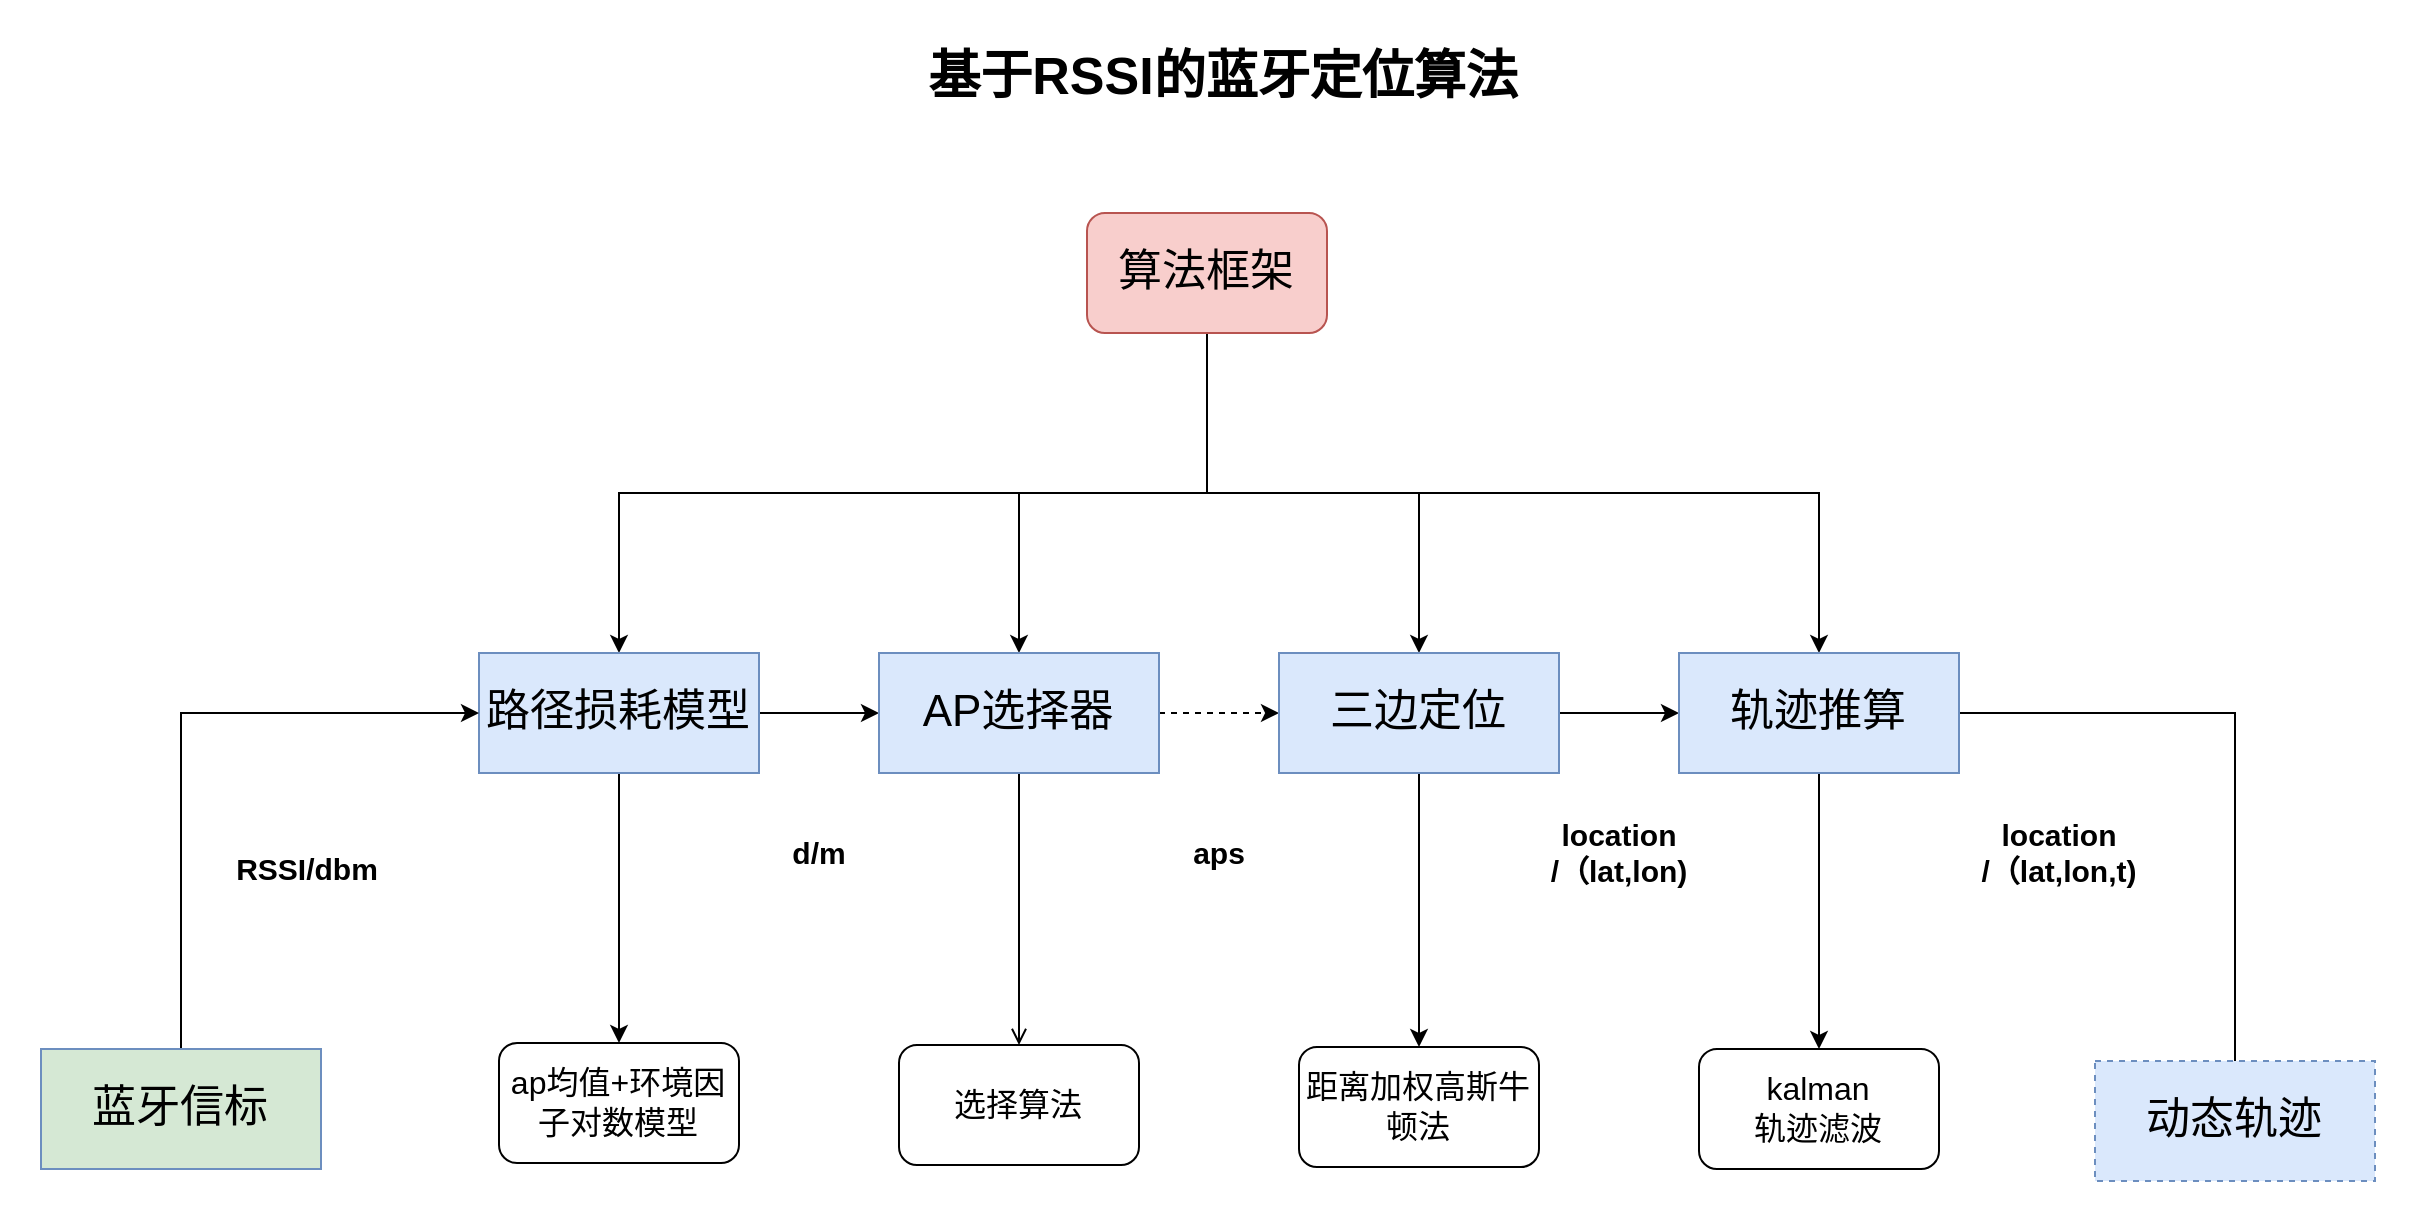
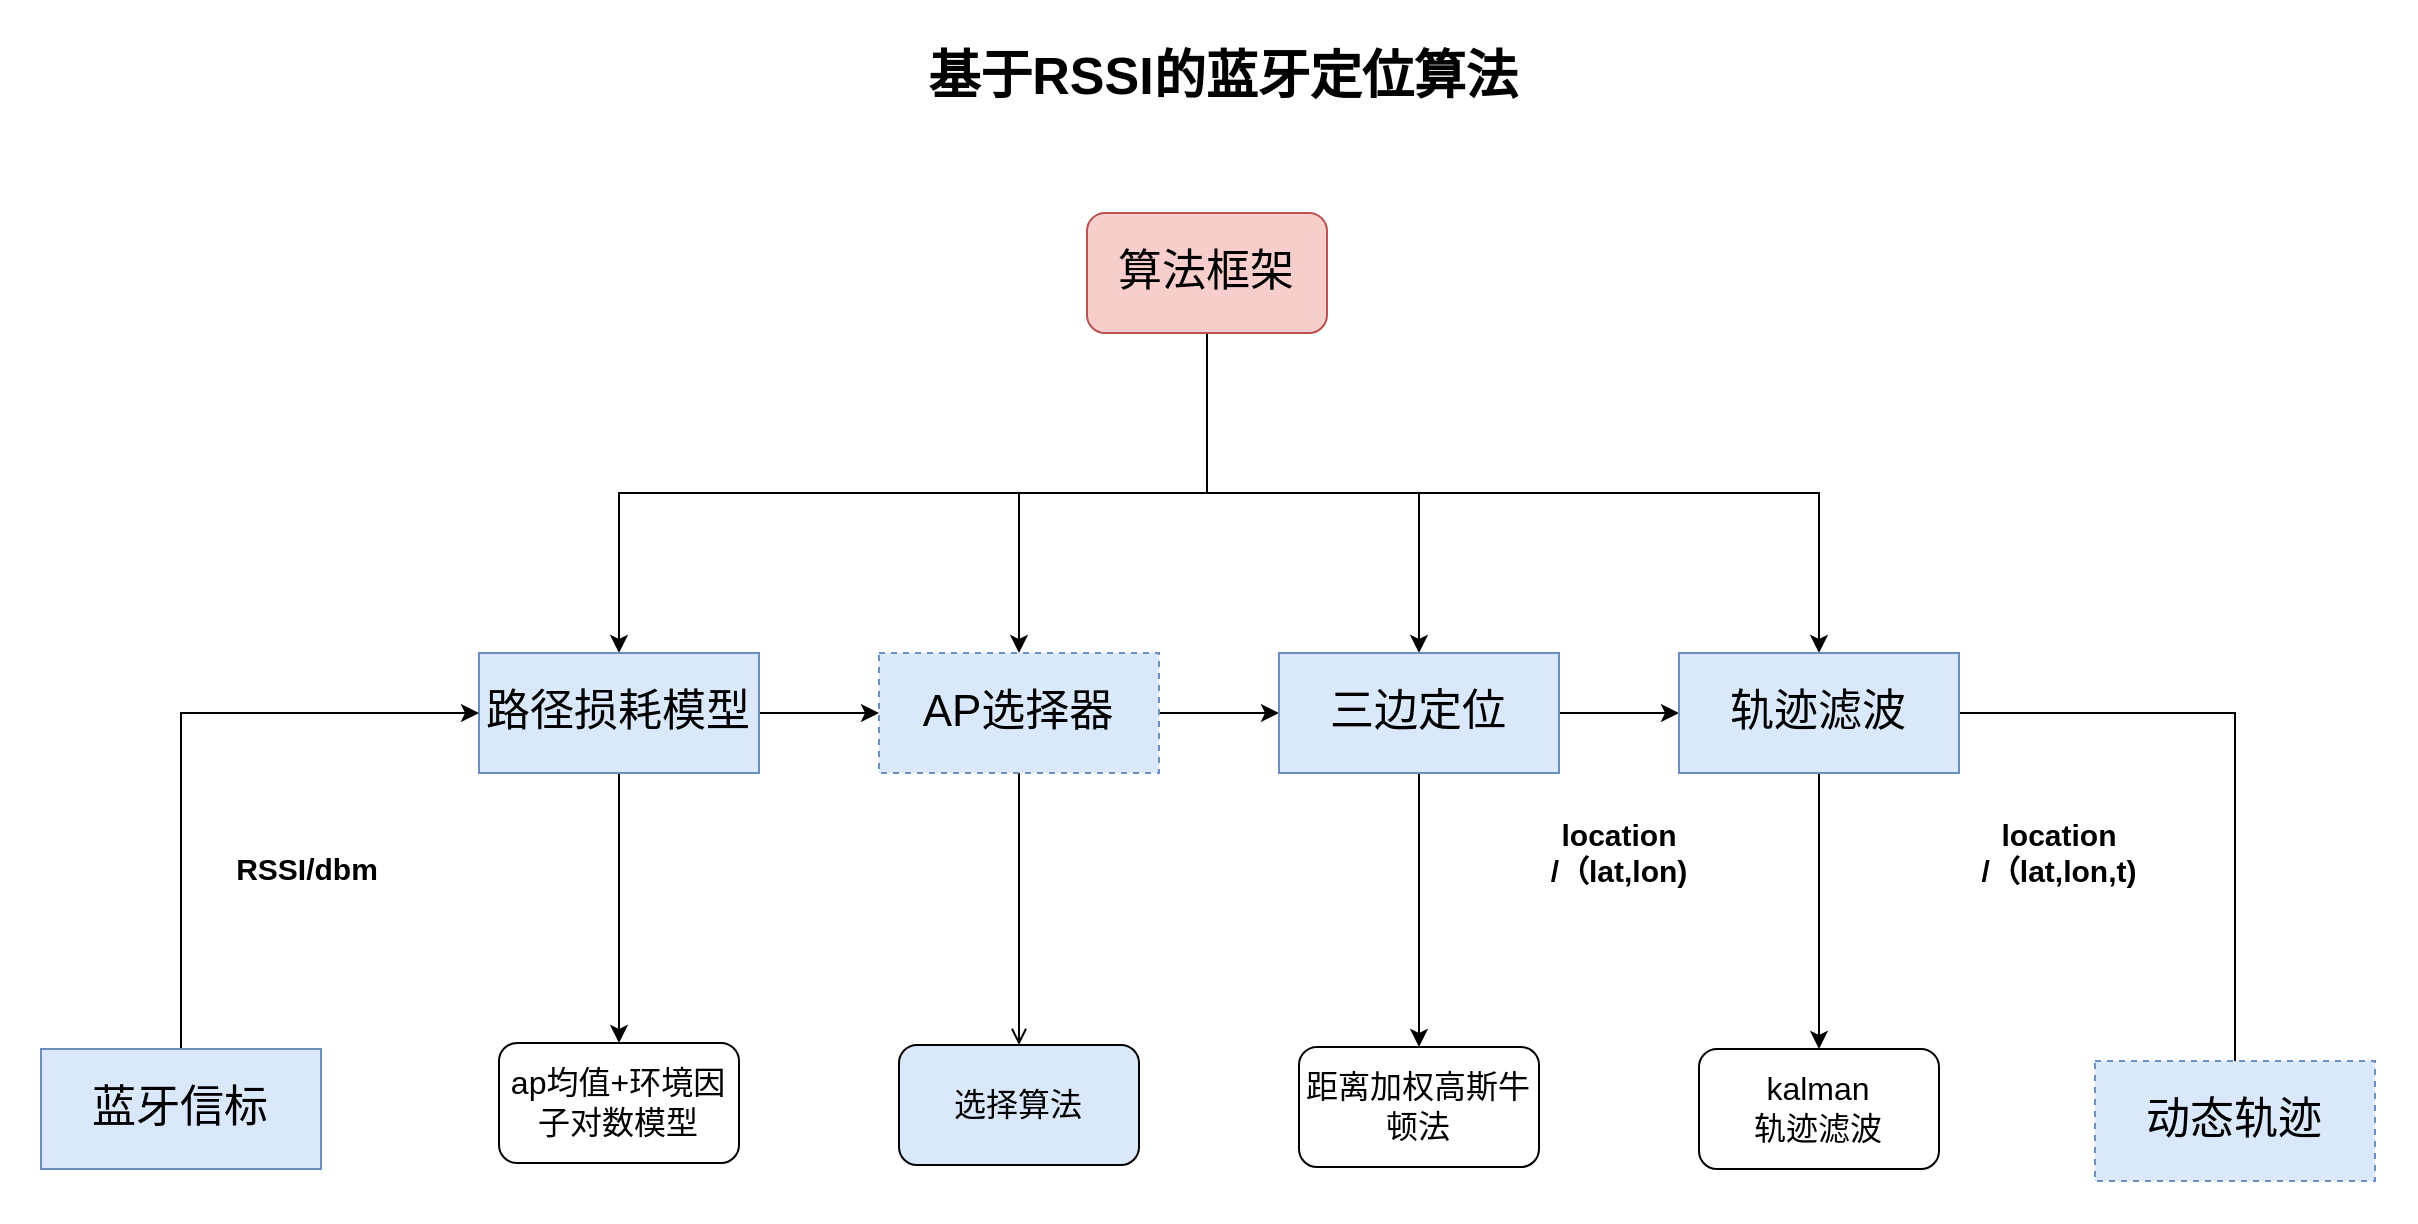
  <mxCell id="0" />
  <mxCell id="1" parent="0" />
  <mxCell id="2" value="基于RSSI的蓝牙定位算法" style="text;html=1;align=center;verticalAlign=middle;resizable=0;points=[];autosize=1;strokeColor=none;fontSize=26;fontStyle=1" vertex="1" parent="1"><mxGeometry x="458" y="20" width="305" height="35" as="geometry" /></mxCell>
  <mxCell id="3" style="edgeStyle=orthogonalEdgeStyle;rounded=0;orthogonalLoop=1;jettySize=auto;html=1;exitX=0.5;exitY=1;exitDx=0;exitDy=0;entryX=0.5;entryY=0;entryDx=0;entryDy=0;fontSize=22;" edge="1" parent="1" source="7" target="10"><mxGeometry relative="1" as="geometry" /></mxCell>
  <mxCell id="4" style="edgeStyle=orthogonalEdgeStyle;rounded=0;orthogonalLoop=1;jettySize=auto;html=1;entryX=0.5;entryY=0;entryDx=0;entryDy=0;fontSize=22;" edge="1" parent="1" source="7" target="13"><mxGeometry relative="1" as="geometry" /></mxCell>
  <mxCell id="5" style="edgeStyle=orthogonalEdgeStyle;rounded=0;orthogonalLoop=1;jettySize=auto;html=1;entryX=0.5;entryY=0;entryDx=0;entryDy=0;fontSize=22;" edge="1" parent="1" source="7" target="16"><mxGeometry relative="1" as="geometry" /></mxCell>
  <mxCell id="6" style="edgeStyle=orthogonalEdgeStyle;rounded=0;orthogonalLoop=1;jettySize=auto;html=1;entryX=0.5;entryY=0;entryDx=0;entryDy=0;fontSize=22;exitX=0.5;exitY=1;exitDx=0;exitDy=0;" edge="1" parent="1" source="7" target="19"><mxGeometry relative="1" as="geometry" /></mxCell>
  <mxCell id="7" value="算法框架" style="rounded=1;whiteSpace=wrap;html=1;fontSize=22;fillColor=#f8cecc;strokeColor=#b85450;" vertex="1" parent="1"><mxGeometry x="543" y="106" width="120" height="60" as="geometry" /></mxCell>
  <mxCell id="8" value="" style="edgeStyle=orthogonalEdgeStyle;rounded=0;orthogonalLoop=1;jettySize=auto;html=1;fontSize=22;" edge="1" parent="1" source="10" target="13"><mxGeometry relative="1" as="geometry" /></mxCell>
  <mxCell id="9" style="edgeStyle=orthogonalEdgeStyle;rounded=0;orthogonalLoop=1;jettySize=auto;html=1;exitX=0.5;exitY=1;exitDx=0;exitDy=0;entryX=0.5;entryY=0;entryDx=0;entryDy=0;fontSize=16;fontColor=#000000;strokeColor=#000000;" edge="1" parent="1" source="10" target="25"><mxGeometry relative="1" as="geometry" /></mxCell>
  <mxCell id="10" value="路径损耗模型" style="rounded=0;whiteSpace=wrap;html=1;fontSize=22;fillColor=#dae8fc;strokeColor=#6c8ebf;" vertex="1" parent="1"><mxGeometry x="239" y="326" width="140" height="60" as="geometry" /></mxCell>
- <mxCell id="11" value="" style="edgeStyle=orthogonalEdgeStyle;rounded=0;orthogonalLoop=1;jettySize=auto;html=1;fontSize=22;dashed=1;" edge="1" parent="1" source="13" target="16"><mxGeometry relative="1" as="geometry" /></mxCell>
+ <mxCell id="11" value="" style="edgeStyle=orthogonalEdgeStyle;rounded=0;orthogonalLoop=1;jettySize=auto;html=1;fontSize=22;" edge="1" parent="1" source="13" target="16"><mxGeometry relative="1" as="geometry" /></mxCell>
  <mxCell id="12" style="edgeStyle=orthogonalEdgeStyle;rounded=0;orthogonalLoop=1;jettySize=auto;html=1;entryX=0.5;entryY=0;entryDx=0;entryDy=0;fontSize=16;fontColor=#000000;strokeColor=#000000;endArrow=open;" edge="1" parent="1" source="13" target="26"><mxGeometry relative="1" as="geometry" /></mxCell>
- <mxCell id="13" value="AP选择器" style="rounded=0;whiteSpace=wrap;html=1;fontSize=22;fillColor=#dae8fc;strokeColor=#6c8ebf;" vertex="1" parent="1"><mxGeometry x="439" y="326" width="140" height="60" as="geometry" /></mxCell>
+ <mxCell id="13" value="AP选择器" style="rounded=0;whiteSpace=wrap;html=1;fontSize=22;fillColor=#dae8fc;strokeColor=#6c8ebf;dashed=1;" vertex="1" parent="1"><mxGeometry x="439" y="326" width="140" height="60" as="geometry" /></mxCell>
  <mxCell id="14" value="" style="edgeStyle=orthogonalEdgeStyle;rounded=0;orthogonalLoop=1;jettySize=auto;html=1;fontSize=22;" edge="1" parent="1" source="16" target="19"><mxGeometry relative="1" as="geometry" /></mxCell>
  <mxCell id="15" style="edgeStyle=orthogonalEdgeStyle;rounded=0;orthogonalLoop=1;jettySize=auto;html=1;exitX=0.5;exitY=1;exitDx=0;exitDy=0;entryX=0.5;entryY=0;entryDx=0;entryDy=0;fontSize=16;fontColor=#000000;strokeColor=#000000;" edge="1" parent="1" source="16" target="27"><mxGeometry relative="1" as="geometry" /></mxCell>
  <mxCell id="16" value="三边定位" style="rounded=0;whiteSpace=wrap;html=1;fontSize=22;fillColor=#dae8fc;strokeColor=#6c8ebf;" vertex="1" parent="1"><mxGeometry x="639" y="326" width="140" height="60" as="geometry" /></mxCell>
  <mxCell id="17" value="" style="edgeStyle=orthogonalEdgeStyle;rounded=0;orthogonalLoop=1;jettySize=auto;html=1;fontSize=16;fontColor=#000000;strokeColor=#000000;entryX=0.5;entryY=0;entryDx=0;entryDy=0;endArrow=none;" edge="1" parent="1" source="19" target="31"><mxGeometry relative="1" as="geometry"><mxPoint x="1077" y="356" as="targetPoint" /></mxGeometry></mxCell>
  <mxCell id="18" style="edgeStyle=orthogonalEdgeStyle;rounded=0;orthogonalLoop=1;jettySize=auto;html=1;entryX=0.5;entryY=0;entryDx=0;entryDy=0;fontSize=16;fontColor=#000000;strokeColor=#000000;" edge="1" parent="1" source="19" target="28"><mxGeometry relative="1" as="geometry" /></mxCell>
- <mxCell id="19" value="轨迹推算" style="rounded=0;whiteSpace=wrap;html=1;fontSize=22;fillColor=#dae8fc;strokeColor=#6c8ebf;" vertex="1" parent="1"><mxGeometry x="839" y="326" width="140" height="60" as="geometry" /></mxCell>
+ <mxCell id="19" value="轨迹滤波" style="rounded=0;whiteSpace=wrap;html=1;fontSize=22;fillColor=#dae8fc;strokeColor=#6c8ebf;" vertex="1" parent="1"><mxGeometry x="839" y="326" width="140" height="60" as="geometry" /></mxCell>
  <mxCell id="20" value="&lt;font style=&quot;font-size: 15px&quot;&gt;RSSI/dbm&lt;/font&gt;" style="text;html=1;align=center;verticalAlign=middle;resizable=0;points=[];autosize=1;strokeColor=none;fontSize=15;fontStyle=1" vertex="1" parent="1"><mxGeometry x="108" y="424" width="90" height="20" as="geometry" /></mxCell>
- <mxCell id="21" value="&lt;font&gt;d/m&lt;/font&gt;" style="text;html=1;align=center;verticalAlign=middle;resizable=0;points=[];autosize=1;strokeColor=none;fontSize=15;fontStyle=1;" vertex="1" parent="1"><mxGeometry x="389" y="416" width="40" height="20" as="geometry" /></mxCell>
- <mxCell id="22" value="&lt;font&gt;aps&lt;/font&gt;" style="text;html=1;align=center;verticalAlign=middle;resizable=0;points=[];autosize=1;strokeColor=none;fontSize=15;fontStyle=1;" vertex="1" parent="1"><mxGeometry x="589" y="416" width="40" height="20" as="geometry" /></mxCell>
  <mxCell id="23" value="&lt;font&gt;location&lt;br&gt;/（lat,lon)&lt;/font&gt;" style="text;html=1;align=center;verticalAlign=middle;resizable=0;points=[];autosize=1;strokeColor=none;fontSize=15;fontStyle=1;" vertex="1" parent="1"><mxGeometry x="769" y="406" width="80" height="40" as="geometry" /></mxCell>
  <mxCell id="24" value="&lt;font&gt;location&lt;br&gt;/（lat,lon,t)&lt;/font&gt;" style="text;html=1;align=center;verticalAlign=middle;resizable=0;points=[];autosize=1;strokeColor=none;fontSize=15;fontStyle=1;" vertex="1" parent="1"><mxGeometry x="984" y="406" width="90" height="40" as="geometry" /></mxCell>
  <mxCell id="25" value="ap均值+环境因子对数模型" style="rounded=1;whiteSpace=wrap;html=1;fontSize=16;fontColor=#000000;" vertex="1" parent="1"><mxGeometry x="249" y="521" width="120" height="60" as="geometry" /></mxCell>
- <mxCell id="26" value="选择算法" style="rounded=1;whiteSpace=wrap;html=1;fontSize=16;fontColor=#000000;" vertex="1" parent="1"><mxGeometry x="449" y="522" width="120" height="60" as="geometry" /></mxCell>
+ <mxCell id="26" value="选择算法" style="rounded=1;whiteSpace=wrap;html=1;fontSize=16;fontColor=#000000;fillColor=#dae8fc;" vertex="1" parent="1"><mxGeometry x="449" y="522" width="120" height="60" as="geometry" /></mxCell>
  <mxCell id="27" value="距离加权高斯牛顿法" style="rounded=1;whiteSpace=wrap;html=1;fontSize=16;fontColor=#000000;" vertex="1" parent="1"><mxGeometry x="649" y="523" width="120" height="60" as="geometry" /></mxCell>
  <mxCell id="28" value="kalman&lt;br&gt;轨迹滤波" style="rounded=1;whiteSpace=wrap;html=1;fontSize=16;fontColor=#000000;" vertex="1" parent="1"><mxGeometry x="849" y="524" width="120" height="60" as="geometry" /></mxCell>
  <mxCell id="29" style="edgeStyle=orthogonalEdgeStyle;rounded=0;orthogonalLoop=1;jettySize=auto;html=1;entryX=0;entryY=0.5;entryDx=0;entryDy=0;fontSize=16;fontColor=#000000;strokeColor=#000000;" edge="1" parent="1" source="30" target="10"><mxGeometry relative="1" as="geometry"><Array as="points"><mxPoint x="90" y="356" /></Array></mxGeometry></mxCell>
- <mxCell id="30" value="蓝牙信标" style="rounded=0;whiteSpace=wrap;html=1;fontSize=22;fillColor=#d5e8d4;strokeColor=#6c8ebf;" vertex="1" parent="1"><mxGeometry x="20" y="524" width="140" height="60" as="geometry" /></mxCell>
+ <mxCell id="30" value="蓝牙信标" style="rounded=0;whiteSpace=wrap;html=1;fontSize=22;fillColor=#dae8fc;strokeColor=#6c8ebf;" vertex="1" parent="1"><mxGeometry x="20" y="524" width="140" height="60" as="geometry" /></mxCell>
  <mxCell id="31" value="动态轨迹" style="rounded=0;whiteSpace=wrap;html=1;fontSize=22;fillColor=#dae8fc;strokeColor=#6c8ebf;dashed=1;" vertex="1" parent="1"><mxGeometry x="1047" y="530" width="140" height="60" as="geometry" /></mxCell>
